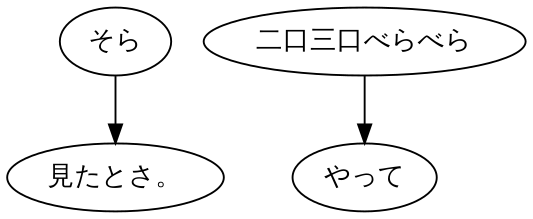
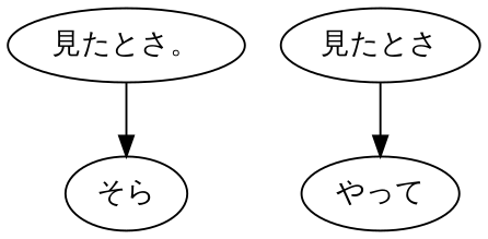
  digraph {
    fontname=Nunito
    node [fontname=Nunito]
    edge [fontname=Nunito]
    n1 [label="そら"]
    n2 [label="見たとさ。"]
-   n3 [label="二口三口べらべら"]
+   n3 [label="見たとさ"]
    n4 [label="やって"]
-   n1 -> n2
+   n2 -> n1
    n3 -> n4
  }
